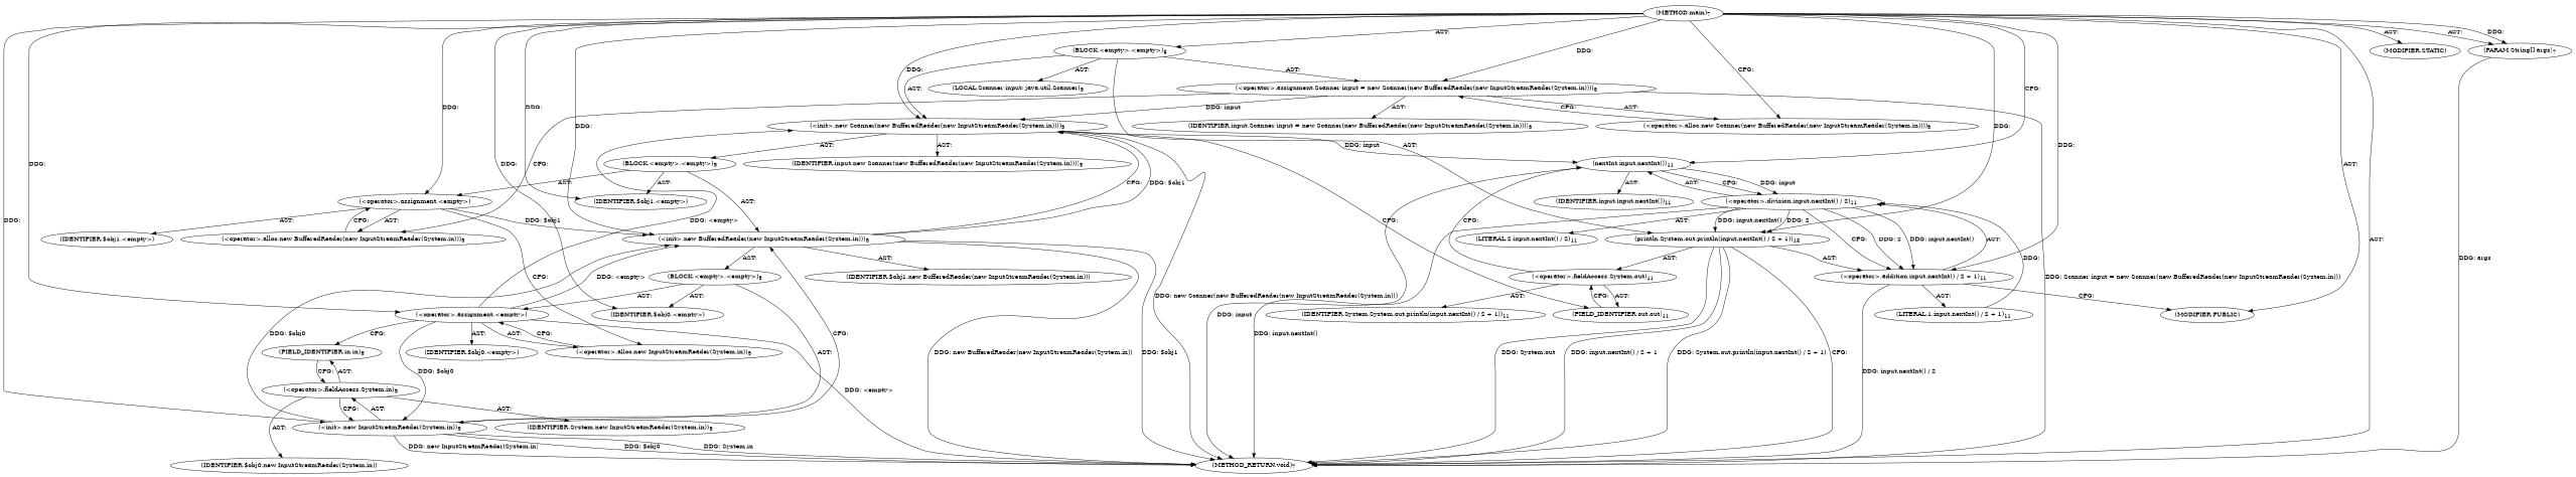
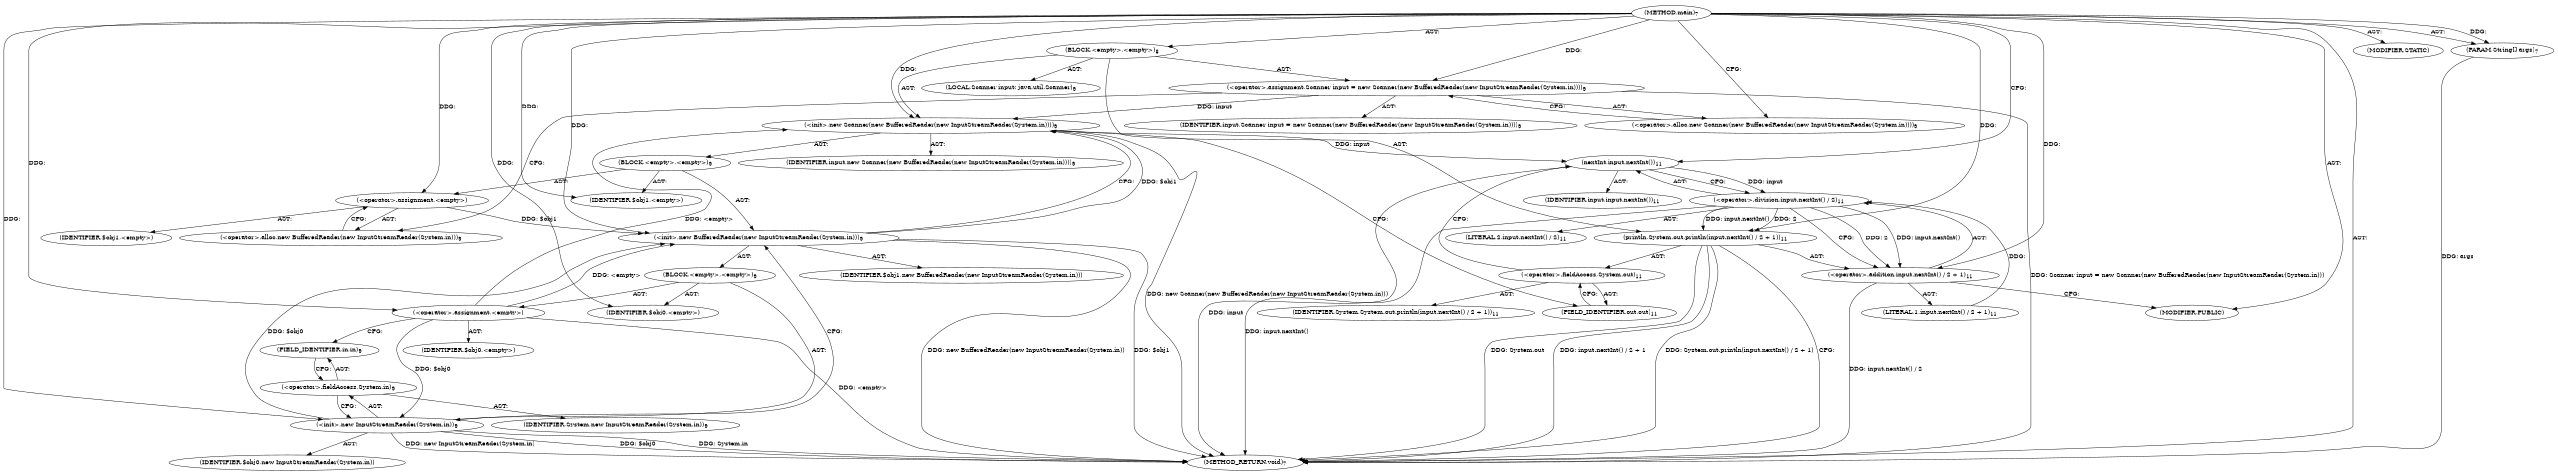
  digraph {
    n1 [label=<(METHOD,main)<SUB>7</SUB>>]
    n2 [label=<(PARAM,String[] args)<SUB>7</SUB>>]
    n3 [label=<(BLOCK,&lt;empty&gt;,&lt;empty&gt;)<SUB>8</SUB>>]
    n4 [label=<(&lt;operator&gt;.assignment,Scanner input = new Scanner(new BufferedReader(new InputStreamReader(System.in))))<SUB>9</SUB>>]
    n5 [label=<(&lt;operator&gt;.alloc,new Scanner(new BufferedReader(new InputStreamReader(System.in))))<SUB>9</SUB>>]
    n6 [label=<(&lt;init&gt;,new Scanner(new BufferedReader(new InputStreamReader(System.in))))<SUB>9</SUB>>]
    n7 [label=<(&lt;operator&gt;.assignment,&lt;empty&gt;)>]
    n8 [label=<(&lt;init&gt;,new BufferedReader(new InputStreamReader(System.in)))<SUB>9</SUB>>]
    n9 [label=<(&lt;operator&gt;.assignment,&lt;empty&gt;)>]
    n10 [label=<(&lt;init&gt;,new InputStreamReader(System.in))<SUB>9</SUB>>]
    n11 [label=<(IDENTIFIER,$obj0,&lt;empty&gt;)>]
    n12 [label=<(IDENTIFIER,$obj1,&lt;empty&gt;)>]
-   n13 [label=<(println,System.out.println(input.nextInt() / 2 + 1))<SUB>13</SUB>>]
+   n13 [label=<(println,System.out.println(input.nextInt() / 2 + 1))<SUB>11</SUB>>]
    n14 [label=<(&lt;operator&gt;.addition,input.nextInt() / 2 + 1)<SUB>11</SUB>>]
    n15 [label=<(nextInt,input.nextInt())<SUB>11</SUB>>]
    n16 [label=<(MODIFIER,PUBLIC)>]
    n17 [label=<(MODIFIER,STATIC)>]
    n18 [label=<(METHOD_RETURN,void)<SUB>7</SUB>>]
    n19 [label=<(LOCAL,Scanner input: java.util.Scanner)<SUB>9</SUB>>]
    n20 [label=<(IDENTIFIER,input,Scanner input = new Scanner(new BufferedReader(new InputStreamReader(System.in))))<SUB>9</SUB>>]
    n21 [label=<(&lt;operator&gt;.alloc,new BufferedReader(new InputStreamReader(System.in)))<SUB>9</SUB>>]
    n22 [label=<(IDENTIFIER,input,new Scanner(new BufferedReader(new InputStreamReader(System.in))))<SUB>9</SUB>>]
    n23 [label=<(BLOCK,&lt;empty&gt;,&lt;empty&gt;)<SUB>9</SUB>>]
    n24 [label=<(FIELD_IDENTIFIER,out,out)<SUB>11</SUB>>]
    n25 [label=<(IDENTIFIER,$obj1,&lt;empty&gt;)>]
-   n26 [label=<(&lt;operator&gt;.alloc,new InputStreamReader(System.in))<SUB>9</SUB>>]
    n27 [label=<(IDENTIFIER,$obj1,new BufferedReader(new InputStreamReader(System.in)))>]
    n28 [label=<(BLOCK,&lt;empty&gt;,&lt;empty&gt;)<SUB>9</SUB>>]
    n29 [label=<(IDENTIFIER,$obj0,&lt;empty&gt;)>]
    n30 [label=<(FIELD_IDENTIFIER,in,in)<SUB>9</SUB>>]
    n31 [label=<(IDENTIFIER,$obj0,new InputStreamReader(System.in))>]
    n32 [label=<(&lt;operator&gt;.fieldAccess,System.in)<SUB>9</SUB>>]
    n33 [label=<(&lt;operator&gt;.fieldAccess,System.out)<SUB>11</SUB>>]
    n34 [label=<(&lt;operator&gt;.division,input.nextInt() / 2)<SUB>11</SUB>>]
    n35 [label=<(LITERAL,1,input.nextInt() / 2 + 1)<SUB>11</SUB>>]
    n36 [label=<(LITERAL,2,input.nextInt() / 2)<SUB>11</SUB>>]
    n37 [label=<(IDENTIFIER,input,input.nextInt())<SUB>11</SUB>>]
    n38 [label=<(IDENTIFIER,System,new InputStreamReader(System.in))<SUB>9</SUB>>]
    n39 [label=<(IDENTIFIER,System,System.out.println(input.nextInt() / 2 + 1))<SUB>11</SUB>>]
    n1 -> n2 [label="AST: "]
    n1 -> n2 [label="DDG: "]
    n1 -> n3 [label="AST: "]
    n1 -> n4 [label="DDG: "]
    n1 -> n5 [label="CFG: "]
    n1 -> n6 [label="DDG: "]
    n1 -> n7 [label="DDG: "]
    n1 -> n8 [label="DDG: "]
    n1 -> n9 [label="DDG: "]
    n1 -> n10 [label="DDG: "]
    n1 -> n11 [label="DDG: "]
    n1 -> n12 [label="DDG: "]
    n1 -> n13 [label="DDG: "]
    n1 -> n14 [label="DDG: "]
    n1 -> n15 [label="CFG: "]
    n1 -> n16 [label="AST: "]
    n1 -> n17 [label="AST: "]
    n1 -> n18 [label="AST: "]
    n2 -> n18 [label="DDG: args"]
    n3 -> n4 [label="AST: "]
    n3 -> n6 [label="AST: "]
    n3 -> n13 [label="AST: "]
    n3 -> n19 [label="AST: "]
    n4 -> n5 [label="AST: "]
    n4 -> n6 [label="DDG: input"]
    n4 -> n18 [label="DDG: Scanner input = new Scanner(new BufferedReader(new InputStreamReader(System.in)))"]
    n4 -> n20 [label="AST: "]
    n4 -> n21 [label="CFG: "]
    n5 -> n4 [label="CFG: "]
    n6 -> n15 [label="DDG: input"]
    n6 -> n18 [label="DDG: new Scanner(new BufferedReader(new InputStreamReader(System.in)))"]
    n6 -> n22 [label="AST: "]
    n6 -> n23 [label="AST: "]
    n6 -> n24 [label="CFG: "]
    n7 -> n8 [label="DDG: $obj1"]
    n7 -> n21 [label="AST: "]
    n7 -> n25 [label="AST: "]
-   n7 -> n26 [label="CFG: "]
    n8 -> n6 [label="CFG: "]
    n8 -> n6 [label="DDG: $obj1"]
    n8 -> n18 [label="DDG: $obj1"]
    n8 -> n18 [label="DDG: new BufferedReader(new InputStreamReader(System.in))"]
    n8 -> n27 [label="AST: "]
    n8 -> n28 [label="AST: "]
    n9 -> n6 [label="DDG: &lt;empty&gt;"]
    n9 -> n8 [label="DDG: &lt;empty&gt;"]
    n9 -> n10 [label="DDG: $obj0"]
    n9 -> n18 [label="DDG: &lt;empty&gt;"]
-   n9 -> n26 [label="AST: "]
    n9 -> n29 [label="AST: "]
    n9 -> n30 [label="CFG: "]
    n10 -> n8 [label="CFG: "]
    n10 -> n8 [label="DDG: $obj0"]
    n10 -> n18 [label="DDG: $obj0"]
    n10 -> n18 [label="DDG: System.in"]
    n10 -> n18 [label="DDG: new InputStreamReader(System.in)"]
-   n32 -> n31 [label="AST: "]
+   n10 -> n31 [label="AST: "]
    n10 -> n32 [label="AST: "]
    n13 -> n14 [label="AST: "]
    n13 -> n18 [label="CFG: "]
    n13 -> n18 [label="DDG: System.out"]
    n13 -> n18 [label="DDG: input.nextInt() / 2 + 1"]
    n13 -> n18 [label="DDG: System.out.println(input.nextInt() / 2 + 1)"]
    n13 -> n33 [label="AST: "]
    n14 -> n16 [label="CFG: "]
    n14 -> n18 [label="DDG: input.nextInt() / 2"]
    n14 -> n34 [label="AST: "]
    n14 -> n35 [label="AST: "]
    n15 -> n18 [label="DDG: input"]
    n15 -> n34 [label="CFG: "]
    n15 -> n34 [label="DDG: input"]
    n15 -> n37 [label="AST: "]
    n21 -> n7 [label="CFG: "]
    n23 -> n7 [label="AST: "]
    n23 -> n8 [label="AST: "]
    n23 -> n12 [label="AST: "]
    n24 -> n33 [label="CFG: "]
-   n26 -> n9 [label="CFG: "]
    n28 -> n9 [label="AST: "]
    n28 -> n10 [label="AST: "]
    n28 -> n11 [label="AST: "]
    n30 -> n32 [label="CFG: "]
    n32 -> n10 [label="CFG: "]
    n32 -> n30 [label="AST: "]
    n32 -> n38 [label="AST: "]
    n33 -> n15 [label="CFG: "]
    n33 -> n24 [label="AST: "]
    n33 -> n39 [label="AST: "]
    n34 -> n13 [label="DDG: input.nextInt()"]
    n34 -> n13 [label="DDG: 2"]
    n34 -> n14 [label="CFG: "]
    n34 -> n14 [label="DDG: input.nextInt()"]
    n34 -> n14 [label="DDG: 2"]
    n34 -> n15 [label="AST: "]
    n34 -> n18 [label="DDG: input.nextInt()"]
    n34 -> n36 [label="AST: "]
    n35 -> n34 [label="DDG: "]
  }
